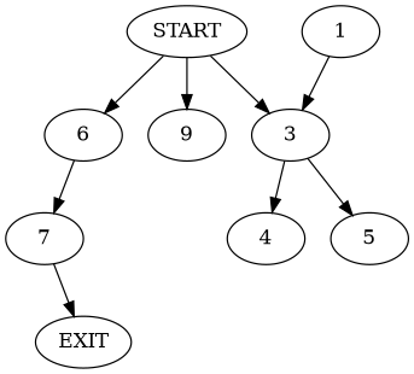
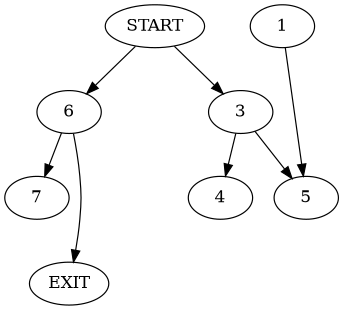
  digraph {
    n1 [label=START]
    6
-   9
    3
    1
    7
    n7 [label=EXIT]
    4
    5
    n1 -> 6
-   n1 -> 9
    n1 -> 3
    6 -> 7
    3 -> 4
    3 -> 5
-   1 -> 3
-   7 -> n7
+   1 -> 5
+   6 -> n7
  }
